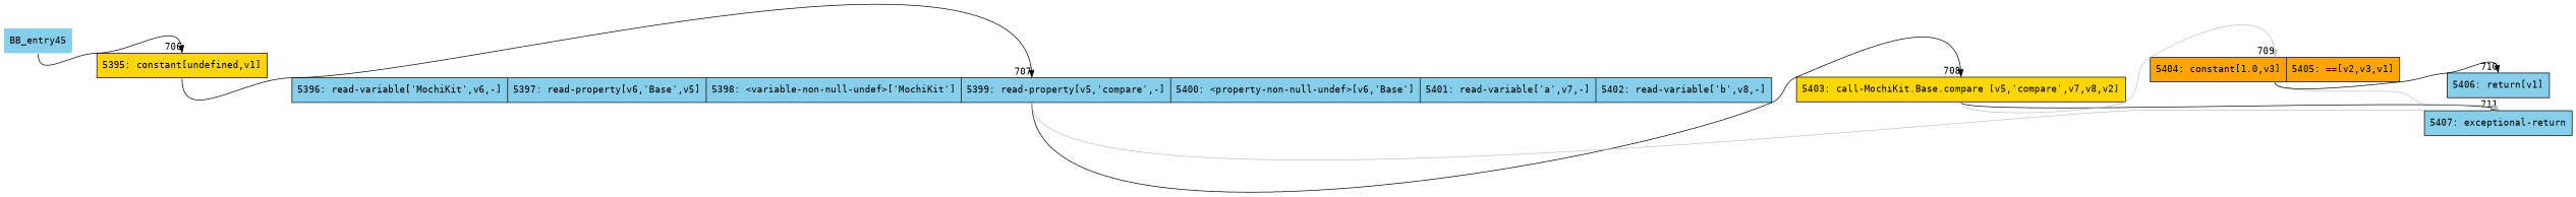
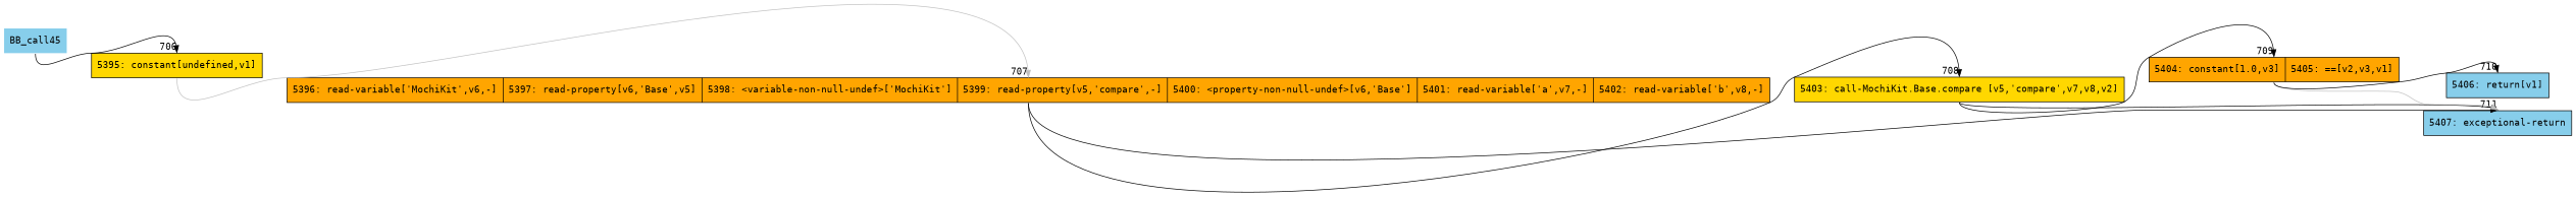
  digraph {
    fontname="DejaVu Sans Mono"
    rankdir=LR
    node [fillcolor=skyblue fontname="DejaVu Sans Mono" shape=record style=filled]
    edge [fontname="DejaVu Sans Mono" headport=n tailport=s]
-   BB_entry45 [shape=none]
+   BB_entry45 [shape=none label=BB_call45]
    n2 [fillcolor=gold label="{5395: constant[undefined,v1]}"]
-   n3 [label="{5396: read-variable['MochiKit',v6,-]|5397: read-property[v6,'Base',v5]|5398: \<variable-non-null-undef\>['MochiKit']|5399: read-property[v5,'compare',-]|5400: \<property-non-null-undef\>[v6,'Base']|5401: read-variable['a',v7,-]|5402: read-variable['b',v8,-]}"]
+   n3 [fillcolor=orange label="{5396: read-variable['MochiKit',v6,-]|5397: read-property[v6,'Base',v5]|5398: \<variable-non-null-undef\>['MochiKit']|5399: read-property[v5,'compare',-]|5400: \<property-non-null-undef\>[v6,'Base']|5401: read-variable['a',v7,-]|5402: read-variable['b',v8,-]}"]
    n4 [fillcolor=gold label="{5403: call-MochiKit.Base.compare [v5,'compare',v7,v8,v2]}"]
    n5 [label="{5407: exceptional-return}"]
    n6 [fillcolor=orange label="{5404: constant[1.0,v3]|5405: ==[v2,v3,v1]}"]
    n7 [label="{5406: return[v1]}"]
    BB_entry45 -> n2 [headlabel="    706"]
-   n2 -> n3 [headlabel="      707"]
+   n2 -> n3 [headlabel="      707" color=gray]
    n3 -> n4 [headlabel="      708"]
-   n3 -> n5 [color=gray headlabel="      711"]
+   n3 -> n5 [color=black headlabel="      711"]
    n4 -> n5 [color=black]
-   n4 -> n6 [headlabel="      709" color=gray]
+   n4 -> n6 [headlabel="      709"]
    n6 -> n5 [color=gray]
    n6 -> n7 [headlabel="      710"]
  }
